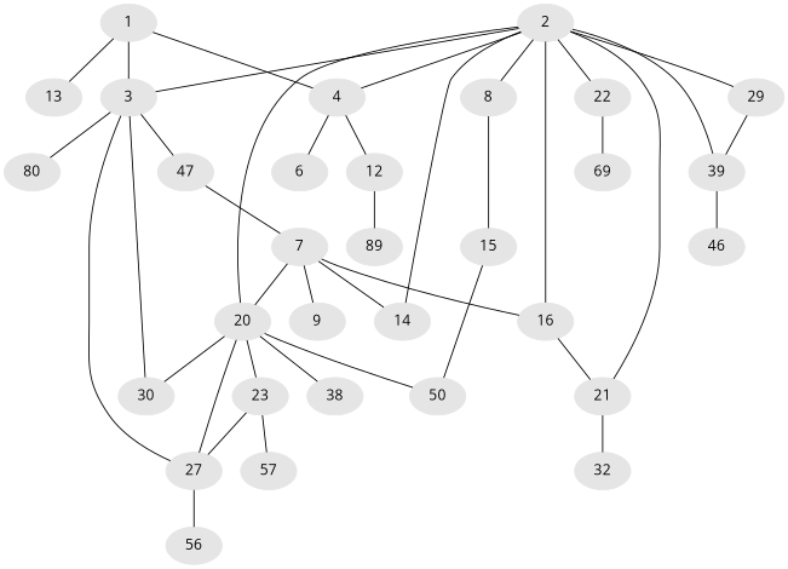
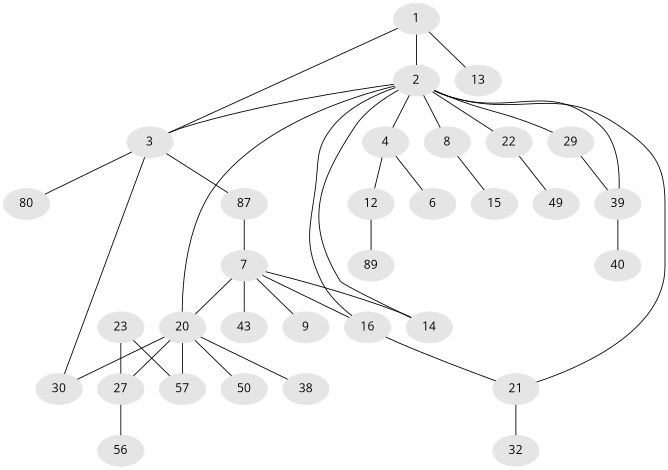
  graph {
    fontname="Open Sans"
    node [color=gray90 fontname="Open Sans" style=filled]
    edge [fontname="Open Sans"]
    2 [super="+5"]
    3 [super="+35+24+16"]
    4 [super="+11"]
    8
    n5 [label=16 super="+17"]
    14
    20 [super="+28"]
    21
    22
    29
    39 [super="+55"]
    1
    13 [super="+36"]
    27 [super="+44+51+52"]
    30
    n16 [label=80 super="+63+48"]
-   47 [super="+54"]
+   47 [super="+54" label=87]
    6 [super="+25+64+45"]
    12
    15 [super="+34"]
    23 [super="+41"]
    50
    38
    32 [super="+62"]
-   49 [super="+53" label=69]
+   49 [super="+53"]
    57
-   46
+   46 [label=40]
    7
    9
+   43
    56
    n32 [label=89]
    2 -- 3
    2 -- 4
    2 -- 8
    2 -- n5
    2 -- 14
    2 -- 20
    2 -- 21
    2 -- 22
    2 -- 29
    2 -- 39 [weight=2]
-   3 -- 27 [weight=2]
    3 -- 30
    3 -- n16
    3 -- 47
    4 -- 6
    4 -- 12
    8 -- 15
    n5 -- 21
    20 -- 27 [weight=2]
    20 -- 30
-   20 -- 23
+   20 -- 57
    20 -- 50
    20 -- 38
    21 -- 32
    22 -- 49
    29 -- 39
    39 -- 46
-   1 -- 4
+   1 -- 2
    1 -- 3
    1 -- 13
    27 -- 56
    47 -- 7
    12 -- n32
-   15 -- 50
    23 -- 27
    23 -- 57
    7 -- n5
    7 -- 14
    7 -- 20
    7 -- 9
+   7 -- 43
  }
